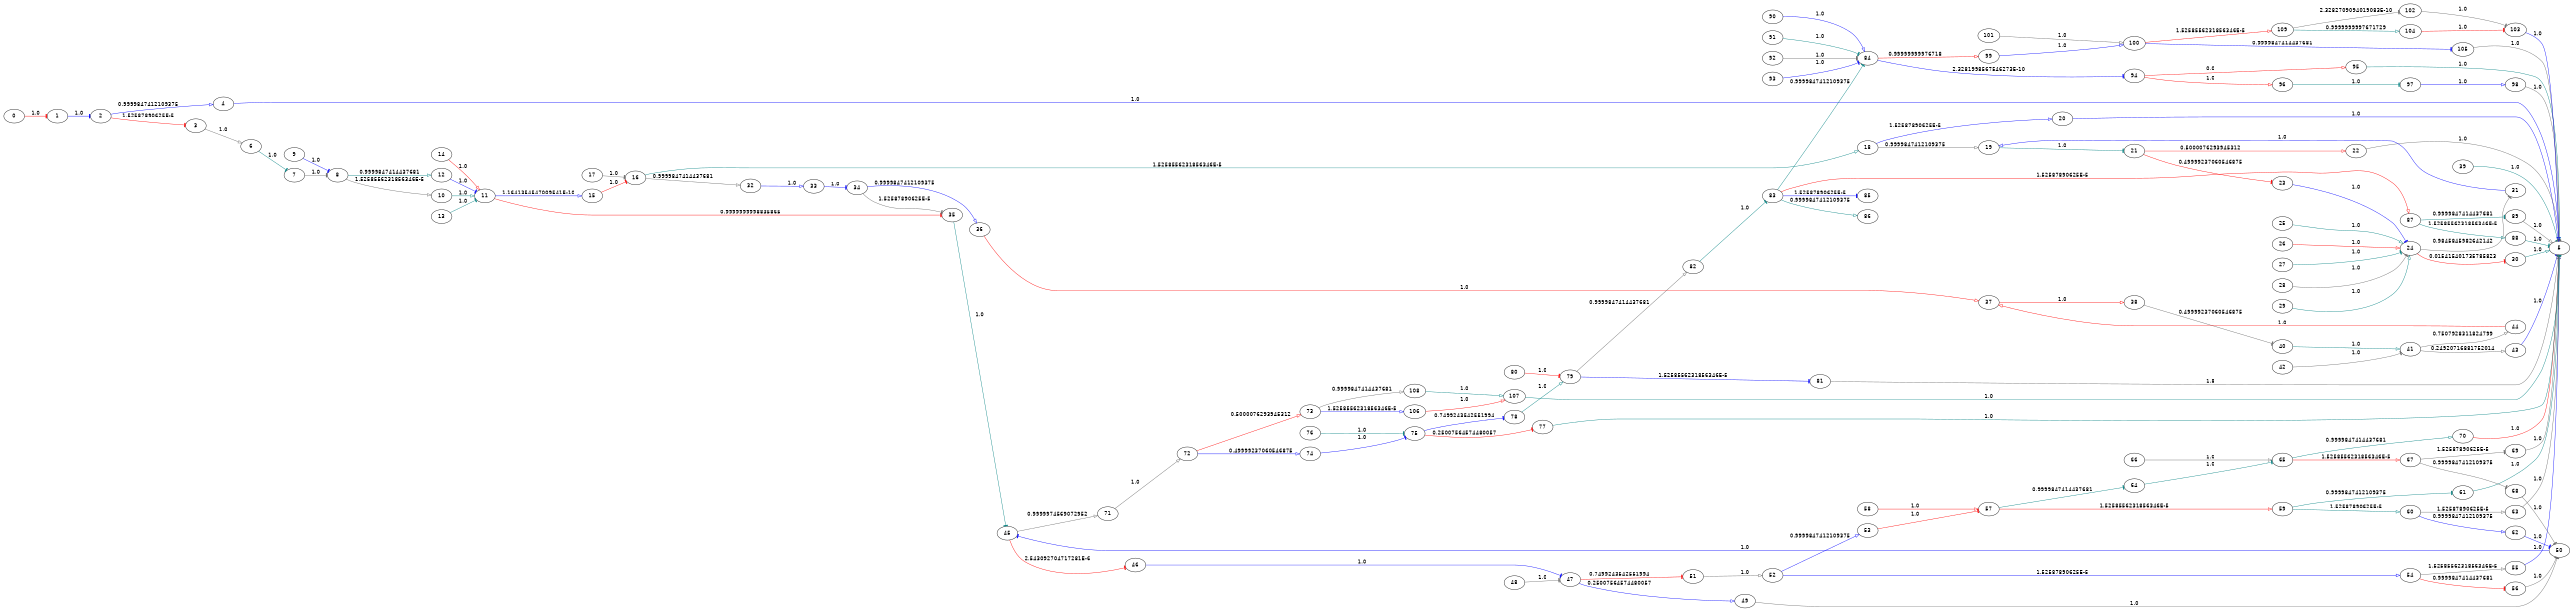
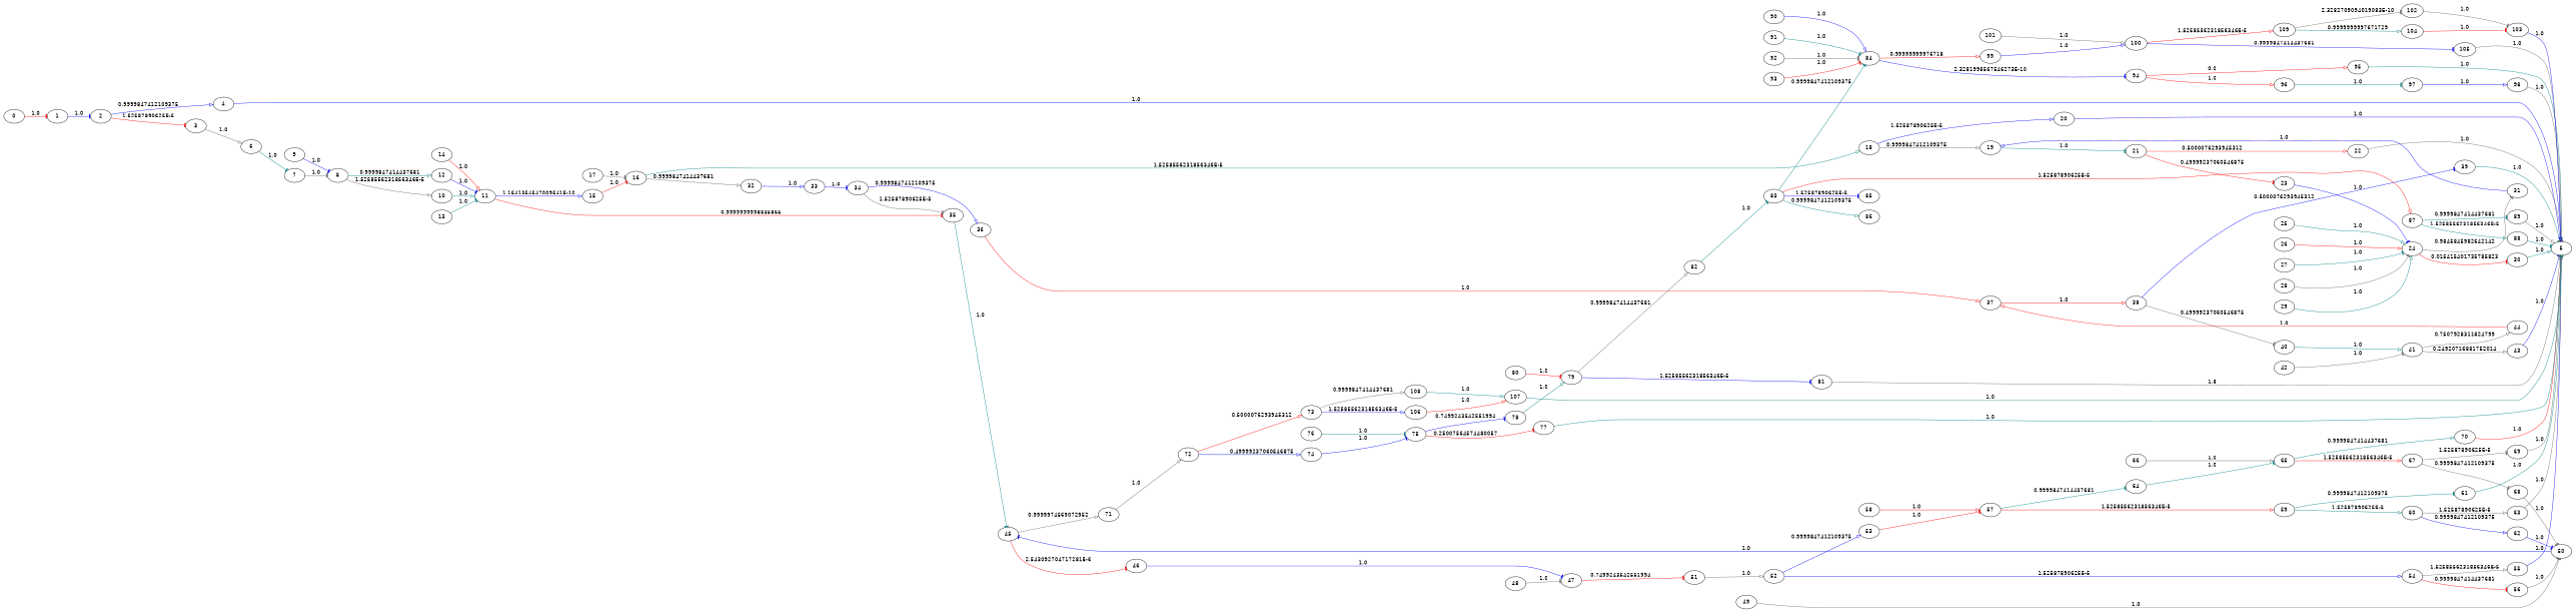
  digraph {
    fontname="DejaVu Sans"
    rankdir=LR
    node [fontname="DejaVu Sans"]
    edge [arrowhead=tee color=gray40 fontname="DejaVu Sans"]
    0
    1
    2
    3
    4
    6
    5
    7
    8
    10
    12
    11
    9
    15
    35
    16
    45
    13
    14
    18
    32
    19
    20
    33
    17
    21
    22
    23
    24
    30
    31
    25
    26
    27
    28
    29
    34
    36
    37
    46
    71
    38
    39
    40
    41
    43
    44
    42
    47
    72
    49
    51
    50
    52
    48
    53
    54
    57
    55
    56
    59
    64
    60
    61
    65
    58
    62
    63
    67
    70
    68
    69
    66
    73
    74
    106
    108
    75
    107
    77
    78
    79
    76
    81
    82
    83
    80
    84
    85
    86
    87
    94
    99
    88
    89
    95
    96
    100
    90
    91
    92
    93
    97
    98
    105
    109
    102
    104
    101
    103
    0 -> 1 [color=red label=1.0]
    1 -> 2 [color=blue label=1.0]
    2 -> 3 [color=red label="1.52587890625E-5"]
    2 -> 4 [arrowhead=onormal color=blue label=0.9999847412109375]
    3 -> 6 [arrowhead=onormal label=1.0]
    4 -> 5 [arrowhead=onormal color=blue label=1.0]
    6 -> 7 [color=teal label=1.0]
    7 -> 8 [label=1.0]
    8 -> 10 [arrowhead=onormal label="1.5258556231856346E-5"]
    8 -> 12 [arrowhead=onormal color=teal label=0.9999847414437681]
    10 -> 11 [arrowhead=onormal color=teal label=1.0]
    12 -> 11 [color=blue label=1.0]
    11 -> 15 [arrowhead=onormal color=blue label="1.1641354547009541E-10"]
    11 -> 35 [color=red label=0.9999999998835865]
    9 -> 8 [color=blue label=1.0]
    15 -> 16 [color=red label=1.0]
    35 -> 45 [color=teal label=1.0]
    16 -> 18 [arrowhead=onormal color=teal label="1.5258556231856346E-5"]
    16 -> 32 [arrowhead=onormal label=0.9999847414437681]
    45 -> 46 [color=red label="2.543092704717281E-6"]
    45 -> 71 [arrowhead=onormal label=0.9999974569072952]
    13 -> 11 [color=teal label=1.0]
    14 -> 11 [arrowhead=onormal color=red label=1.0]
    18 -> 19 [arrowhead=onormal label=0.9999847412109375]
    18 -> 20 [arrowhead=onormal color=blue label="1.52587890625E-5"]
    32 -> 33 [arrowhead=onormal color=blue label=1.0]
    19 -> 21 [color=teal label=1.0]
    20 -> 5 [arrowhead=onormal color=blue label=1.0]
    33 -> 34 [color=blue label=1.0]
    17 -> 16 [label=1.0]
    21 -> 22 [arrowhead=onormal color=red label=0.5000076293945312]
    21 -> 23 [color=red label=0.49999237060546875]
    22 -> 5 [label=1.0]
    23 -> 24 [color=blue label=1.0]
    24 -> 30 [color=red label=0.015415401735785823]
    24 -> 31 [label=0.9845845982642142]
    30 -> 5 [arrowhead=onormal color=teal label=1.0]
    31 -> 19 [arrowhead=onormal color=blue label=1.0]
    25 -> 24 [arrowhead=onormal color=teal label=1.0]
    26 -> 24 [arrowhead=onormal color=red label=1.0]
    27 -> 24 [color=teal label=1.0]
    28 -> 24 [label=1.0]
    29 -> 24 [arrowhead=onormal color=teal label=1.0]
    34 -> 35 [label="1.52587890625E-5"]
    34 -> 36 [arrowhead=onormal color=blue label=0.9999847412109375]
    36 -> 37 [arrowhead=onormal color=red label=1.0]
    37 -> 38 [arrowhead=onormal color=red label=1.0]
    46 -> 47 [color=blue label=1.0]
    71 -> 72 [arrowhead=onormal label=1.0]
+   38 -> 39 [color=blue label=0.5000076293945312]
    38 -> 40 [label=0.49999237060546875]
    39 -> 5 [color=teal label=1.0]
    40 -> 41 [arrowhead=onormal color=teal label=1.0]
    41 -> 43 [arrowhead=onormal label=0.24920716881752014]
    41 -> 44 [arrowhead=onormal label=0.7507928311824799]
    43 -> 5 [color=blue label=1.0]
    44 -> 37 [arrowhead=onormal color=red label=1.0]
    42 -> 41 [label=1.0]
-   47 -> 49 [arrowhead=onormal color=blue label=0.25007564574480057]
    47 -> 51 [color=red label=0.7499243542551994]
    72 -> 73 [arrowhead=onormal color=red label=0.5000076293945312]
    72 -> 74 [arrowhead=onormal color=blue label=0.49999237060546875]
    49 -> 50 [label=1.0]
    51 -> 52 [arrowhead=onormal label=1.0]
    50 -> 45 [color=blue label=1.0]
    52 -> 53 [arrowhead=onormal color=blue label=0.9999847412109375]
    52 -> 54 [arrowhead=onormal color=blue label="1.52587890625E-5"]
    48 -> 47 [label=1.0]
    53 -> 57 [color=red label=1.0]
    54 -> 55 [arrowhead=onormal label="1.5258556231856346E-5"]
    54 -> 56 [color=red label=0.9999847414437681]
    57 -> 59 [arrowhead=onormal color=red label="1.5258556231856346E-5"]
    57 -> 64 [color=teal label=0.9999847414437681]
    55 -> 5 [arrowhead=onormal color=blue label=1.0]
    56 -> 50 [label=1.0]
    59 -> 60 [arrowhead=onormal color=teal label="1.52587890625E-5"]
    59 -> 61 [color=teal label=0.9999847412109375]
    64 -> 65 [color=teal label=1.0]
    60 -> 62 [arrowhead=onormal color=blue label=0.9999847412109375]
    60 -> 63 [arrowhead=onormal label="1.52587890625E-5"]
    61 -> 5 [color=teal label=1.0]
    65 -> 67 [arrowhead=onormal color=red label="1.5258556231856346E-5"]
    65 -> 70 [arrowhead=onormal color=teal label=0.9999847414437681]
    58 -> 57 [arrowhead=onormal color=red label=1.0]
    62 -> 50 [color=blue label=1.0]
    63 -> 5 [arrowhead=onormal label=1.0]
    67 -> 68 [label=0.9999847412109375]
    67 -> 69 [label="1.52587890625E-5"]
    70 -> 5 [color=red label=1.0]
    68 -> 50 [label=1.0]
    69 -> 5 [label=1.0]
    66 -> 65 [arrowhead=onormal label=1.0]
    73 -> 106 [arrowhead=onormal color=blue label="1.5258556231856346E-5"]
    73 -> 108 [arrowhead=onormal label=0.9999847414437681]
    74 -> 75 [color=blue label=1.0]
    106 -> 107 [arrowhead=onormal color=red label=1.0]
    108 -> 107 [arrowhead=onormal color=teal label=1.0]
    75 -> 77 [color=red label=0.25007564574480057]
    75 -> 78 [color=blue label=0.7499243542551994]
    107 -> 5 [color=teal label=1.0]
    77 -> 5 [color=teal label=1.0]
    78 -> 79 [arrowhead=onormal color=teal label=1.0]
    79 -> 81 [color=blue label="1.5258556231856346E-5"]
    79 -> 82 [arrowhead=onormal label=0.9999847414437681]
    76 -> 75 [color=teal label=1.0]
    81 -> 5 [arrowhead=onormal label=1.8]
    82 -> 83 [color=teal label=1.0]
    83 -> 84 [color=teal label=0.9999847412109375]
    83 -> 85 [color=blue label="1.52587890625E-5"]
    83 -> 86 [arrowhead=onormal color=teal label=0.9999847412109375]
    83 -> 87 [arrowhead=onormal color=red label="1.52587890625E-5"]
    80 -> 79 [color=red label=1.0]
    84 -> 94 [color=blue label="2.3281998567546273E-10"]
    84 -> 99 [arrowhead=onormal color=red label=0.99999999976718]
    87 -> 88 [arrowhead=onormal color=teal label="1.5258556231856346E-5"]
    87 -> 89 [color=teal label=0.9999847414437681]
    94 -> 95 [arrowhead=onormal color=red label=0.0]
    94 -> 96 [arrowhead=onormal color=red label=1.0]
    99 -> 100 [arrowhead=onormal color=blue label=1.0]
    88 -> 5 [color=teal label=1.0]
    89 -> 5 [arrowhead=onormal label=1.0]
    95 -> 5 [arrowhead=onormal color=teal label=1.0]
    96 -> 97 [color=teal label=1.0]
    100 -> 105 [color=blue label=0.9999847414437681]
    100 -> 109 [arrowhead=onormal color=red label="1.5258556231856346E-5"]
    90 -> 84 [arrowhead=onormal color=blue label=1.0]
    91 -> 84 [color=teal label=1.0]
    92 -> 84 [label=1.0]
-   93 -> 84 [color=blue label=1.0]
+   93 -> 84 [color=red label=1.0]
    97 -> 98 [arrowhead=onormal color=blue label=1.0]
    98 -> 5 [label=1.0]
    105 -> 5 [label=1.0]
    109 -> 102 [label="2.3282709094019083E-10"]
    109 -> 104 [arrowhead=onormal color=teal label=0.9999999997671729]
    102 -> 103 [label=1.0]
    104 -> 103 [color=red label=1.0]
    101 -> 100 [arrowhead=onormal label=1.0]
    103 -> 5 [arrowhead=onormal color=blue label=1.0]
  }
